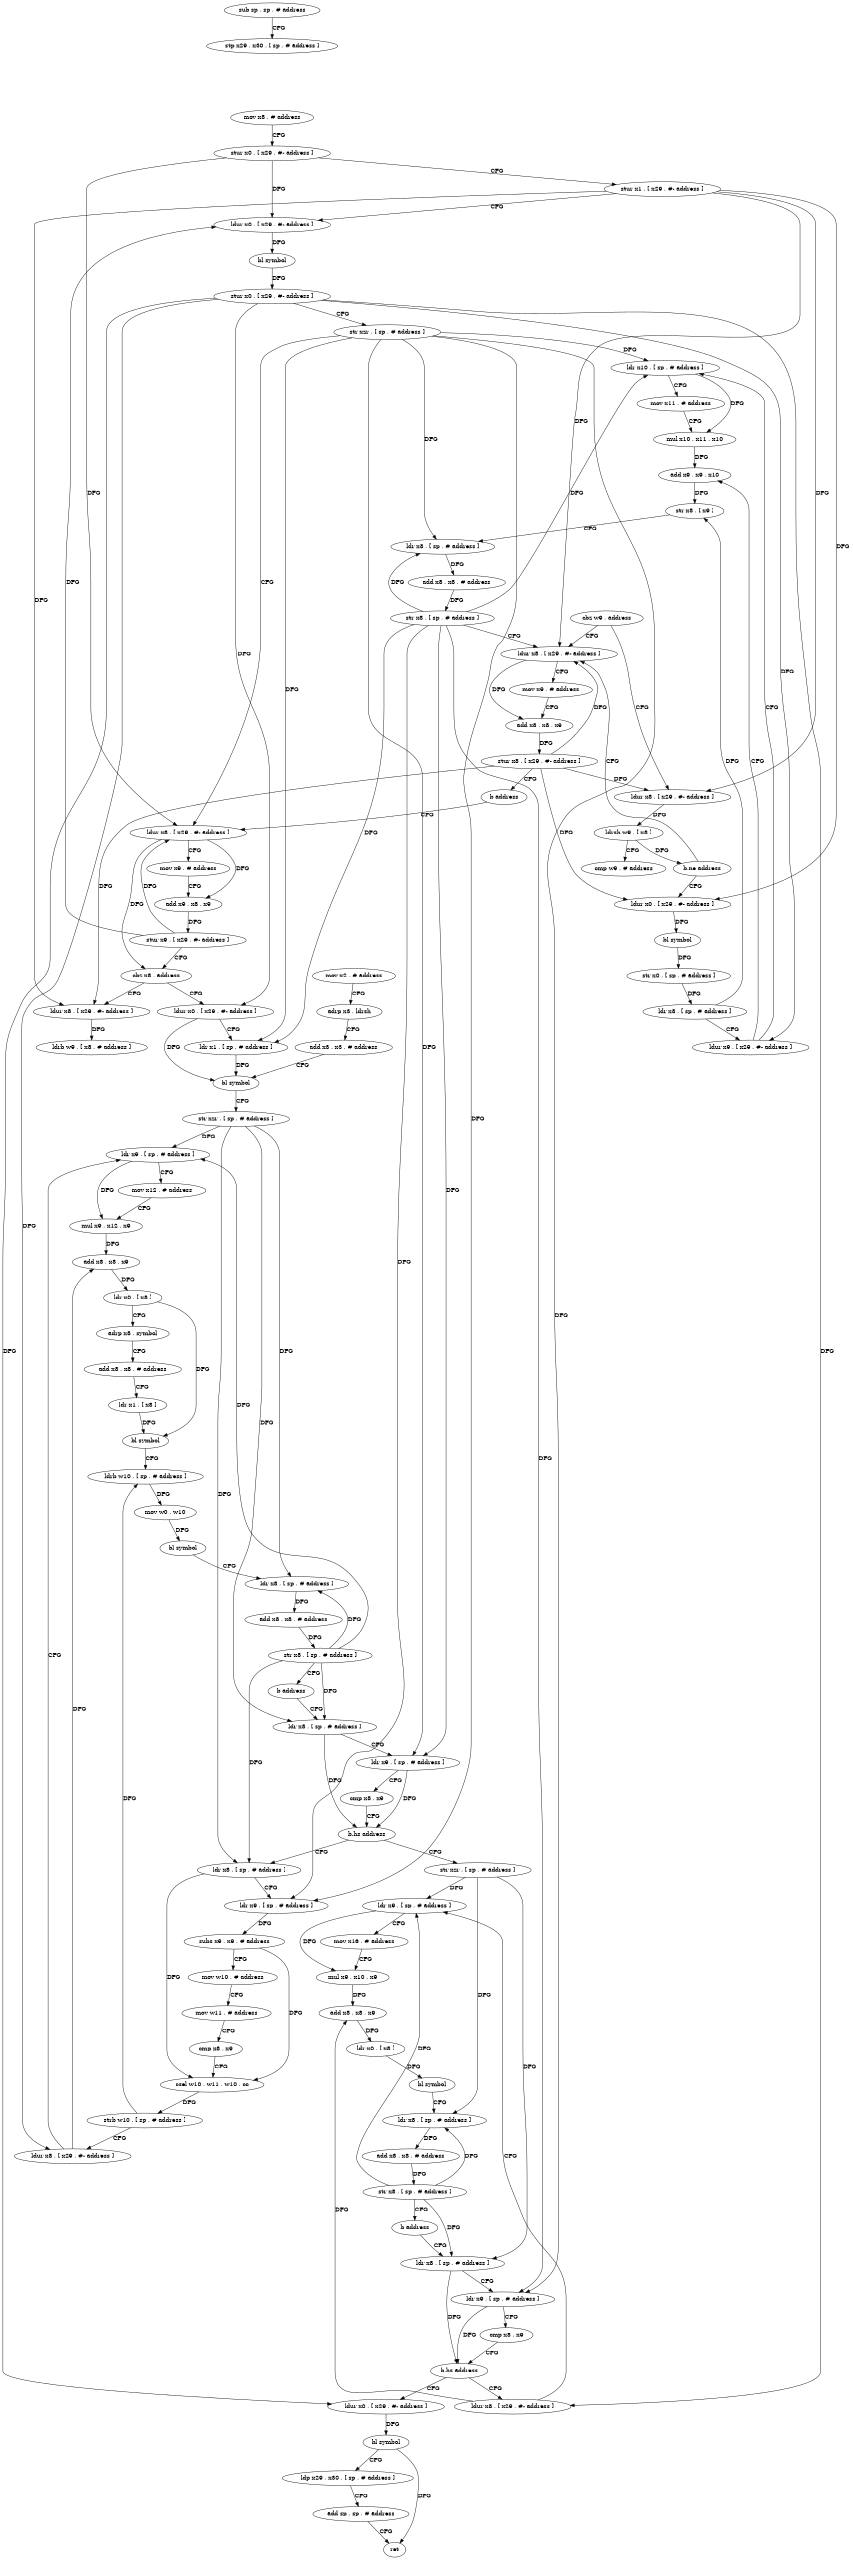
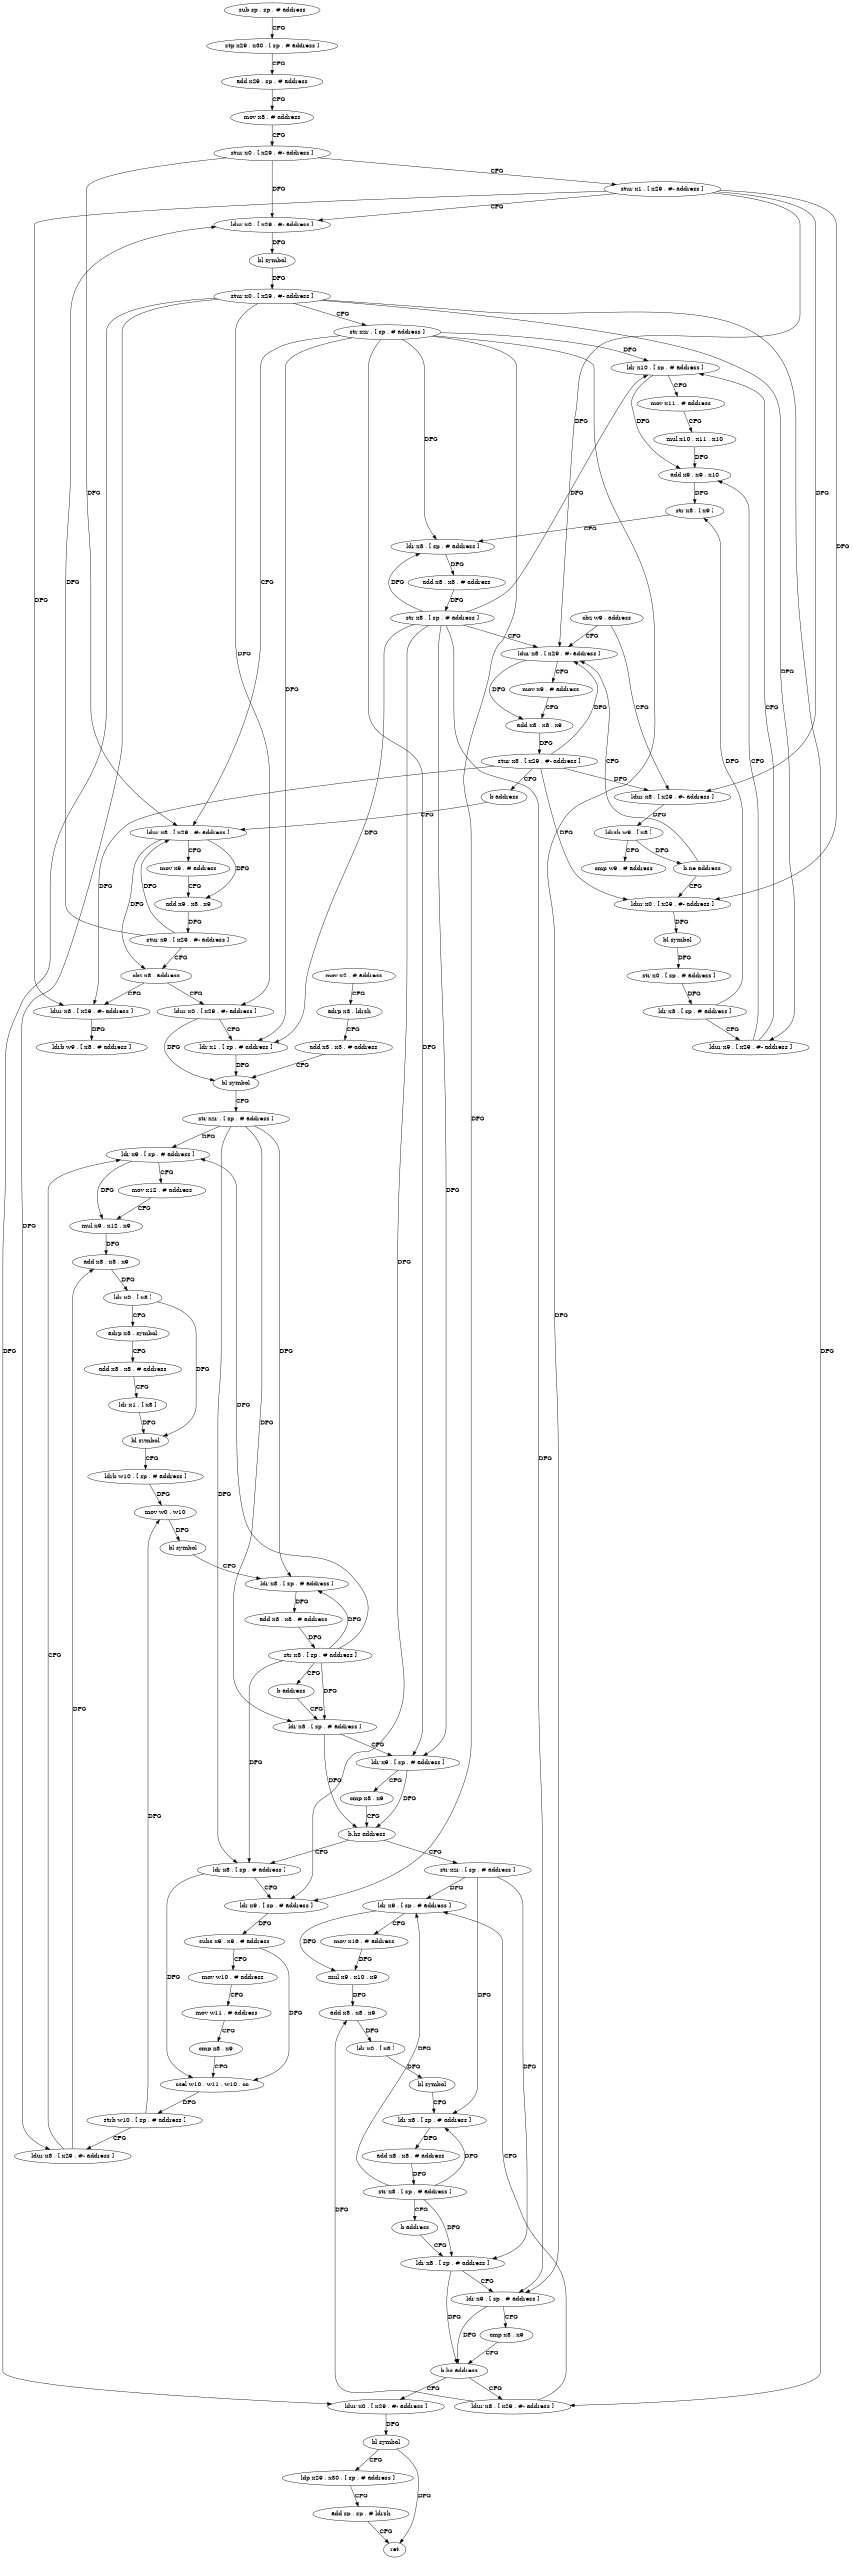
  digraph {
    n1 [label="sub sp , sp , # address"]
    n2 [label="stp x29 , x30 , [ sp , # address ]"]
+   n3 [label="add x29 , sp , # address"]
    n4 [label="mov x8 , # address"]
    n5 [label="stur x0 , [ x29 , #- address ]"]
    n6 [label="stur x1 , [ x29 , #- address ]"]
    n7 [label="ldur x0 , [ x29 , #- address ]"]
    n8 [label="ldur x8 , [ x29 , #- address ]"]
    n9 [label="ldur x8 , [ x29 , #- address ]"]
    n10 [label="ldur x8 , [ x29 , #- address ]"]
    n11 [label="ldur x8 , [ x29 , #- address ]"]
    n12 [label="ldur x0 , [ x29 , #- address ]"]
    n13 [label="bl symbol"]
    n14 [label="mov x9 , # address"]
    n15 [label="add x9 , x8 , x9"]
    n16 [label="cbz x8 , address"]
    n17 [label="ldrb w9 , [ x8 , # address ]"]
    n18 [label="mov x9 , # address"]
    n19 [label="add x8 , x8 , x9"]
    n20 [label="ldrsh w9 , [ x8 ]"]
    n21 [label="bl symbol"]
    n22 [label="stur x0 , [ x29 , #- address ]"]
    n23 [label="str xzr , [ sp , # address ]"]
    n24 [label="ldur x0 , [ x29 , #- address ]"]
    n25 [label="ldur x8 , [ x29 , #- address ]"]
    n26 [label="ldur x0 , [ x29 , #- address ]"]
    n27 [label="ldur x8 , [ x29 , #- address ]"]
    n28 [label="ldur x9 , [ x29 , #- address ]"]
    n29 [label="ldr x1 , [ sp , # address ]"]
    n30 [label="ldr x9 , [ sp , # address ]"]
    n31 [label="ldr x9 , [ sp , # address ]"]
    n32 [label="ldr x10 , [ sp , # address ]"]
    n33 [label="ldr x8 , [ sp , # address ]"]
    n34 [label="ldr x9 , [ sp , # address ]"]
    n35 [label="bl symbol"]
    n36 [label="ldr x9 , [ sp , # address ]"]
    n37 [label="add x8 , x8 , x9"]
    n38 [label="bl symbol"]
    n39 [label="ldr x9 , [ sp , # address ]"]
    n40 [label="add x8 , x8 , x9"]
    n41 [label="add x9 , x9 , x10"]
    n42 [label="subs x9 , x9 , # address"]
    n43 [label="b.hs address"]
    n44 [label="cmp x8 , x9"]
    n45 [label="mov x11 , # address"]
    n46 [label="mul x10 , x11 , x10"]
    n47 [label="add x8 , x8 , # address"]
    n48 [label="b.hs address"]
    n49 [label="cmp x8 , x9"]
    n50 [label="stur x9 , [ x29 , #- address ]"]
    n51 [label="str xzr , [ sp , # address ]"]
    n52 [label="mov x2 , # address"]
    n53 [label="adrp x3 , ldrsh"]
    n54 [label="add x3 , x3 , # address"]
    n55 [label="ldr x8 , [ sp , # address ]"]
    n56 [label="ldr x8 , [ sp , # address ]"]
    n57 [label="ldr x8 , [ sp , # address ]"]
    n58 [label="csel w10 , w11 , w10 , cc"]
    n59 [label="mov x12 , # address"]
    n60 [label="mul x9 , x12 , x9"]
    n61 [label="add x8 , x8 , # address"]
    n62 [label="str xzr , [ sp , # address ]"]
    n63 [label="cbz w9 , address"]
    n64 [label="stur x8 , [ x29 , #- address ]"]
    n65 [label="cmp w9 , # address"]
    n66 [label="b.ne address"]
    n67 [label="ldr x8 , [ sp , # address ]"]
    n68 [label="ldr x8 , [ sp , # address ]"]
    n69 [label="mov x16 , # address"]
    n70 [label="mul x9 , x10 , x9"]
    n71 [label="add x8 , x8 , # address"]
    n72 [label="strb w10 , [ sp , # address ]"]
    n73 [label="mov w10 , # address"]
    n74 [label="mov w11 , # address"]
    n75 [label="cmp x8 , x9"]
    n76 [label="ldrb w10 , [ sp , # address ]"]
    n77 [label="mov w0 , w10"]
    n78 [label="ldr x0 , [ x8 ]"]
    n79 [label="adrp x8 , symbol"]
    n80 [label="bl symbol"]
    n81 [label="add x8 , x8 , # address"]
    n82 [label="ldr x1 , [ x8 ]"]
    n83 [label="bl symbol"]
    n84 [label="str x8 , [ sp , # address ]"]
    n85 [label="b address"]
    n86 [label="b address"]
    n87 [label="str x0 , [ sp , # address ]"]
    n88 [label="ldp x29 , x30 , [ sp , # address ]"]
    n89 [label=ret]
-   n90 [label="add sp , sp , # address"]
+   n90 [label="add sp , sp , # ldrsh"]
    n91 [label="ldr x0 , [ x8 ]"]
    n92 [label="bl symbol"]
    n93 [label="str x8 , [ sp , # address ]"]
    n94 [label="b address"]
    n95 [label="ldr x8 , [ sp , # address ]"]
    n96 [label="str x8 , [ x9 ]"]
    n97 [label="str x8 , [ sp , # address ]"]
    n1 -> n2 [label=CFG]
+   n2 -> n3 [label=CFG]
+   n3 -> n4 [label=CFG]
    n4 -> n5 [label=CFG]
    n5 -> n6 [label=CFG]
    n5 -> n7 [label=DFG]
    n5 -> n8 [label=DFG]
    n6 -> n7 [label=CFG]
    n6 -> n9 [label=DFG]
    n6 -> n10 [label=DFG]
    n6 -> n11 [label=DFG]
    n6 -> n12 [label=DFG]
    n7 -> n13 [label=DFG]
    n8 -> n14 [label=CFG]
    n8 -> n15 [label=DFG]
    n8 -> n16 [label=DFG]
    n9 -> n17 [label=DFG]
    n10 -> n18 [label=CFG]
    n10 -> n19 [label=DFG]
    n11 -> n20 [label=DFG]
    n12 -> n21 [label=DFG]
    n13 -> n22 [label=DFG]
    n14 -> n15 [label=CFG]
    n15 -> n50 [label=DFG]
    n16 -> n9 [label=CFG]
    n16 -> n24 [label=CFG]
    n18 -> n19 [label=CFG]
    n19 -> n64 [label=DFG]
    n20 -> n65 [label=CFG]
    n20 -> n66 [label=DFG]
    n21 -> n87 [label=DFG]
    n22 -> n23 [label=CFG]
    n22 -> n24 [label=DFG]
    n22 -> n25 [label=DFG]
    n22 -> n26 [label=DFG]
    n22 -> n27 [label=DFG]
    n22 -> n28 [label=DFG]
    n23 -> n8 [label=CFG]
    n23 -> n29 [label=DFG]
    n23 -> n30 [label=DFG]
    n23 -> n31 [label=DFG]
    n23 -> n32 [label=DFG]
    n23 -> n33 [label=DFG]
    n23 -> n34 [label=DFG]
    n24 -> n29 [label=CFG]
    n24 -> n35 [label=DFG]
    n25 -> n36 [label=CFG]
    n25 -> n37 [label=DFG]
    n26 -> n38 [label=DFG]
    n27 -> n39 [label=CFG]
    n27 -> n40 [label=DFG]
    n28 -> n32 [label=CFG]
    n28 -> n41 [label=CFG]
    n29 -> n35 [label=DFG]
    n30 -> n42 [label=DFG]
    n31 -> n43 [label=DFG]
    n31 -> n44 [label=CFG]
    n32 -> n45 [label=CFG]
-   n32 -> n46 [label=DFG]
+   n32 -> n41 [label=DFG]
    n33 -> n47 [label=DFG]
    n34 -> n48 [label=DFG]
    n34 -> n49 [label=CFG]
    n35 -> n51 [label=CFG]
    n36 -> n59 [label=CFG]
    n36 -> n60 [label=DFG]
    n37 -> n78 [label=DFG]
    n38 -> n88 [label=CFG]
    n38 -> n89 [label=DFG]
    n39 -> n69 [label=CFG]
    n39 -> n70 [label=DFG]
    n40 -> n91 [label=DFG]
    n41 -> n96 [label=DFG]
    n42 -> n58 [label=DFG]
    n42 -> n73 [label=CFG]
    n43 -> n56 [label=CFG]
    n43 -> n62 [label=CFG]
    n44 -> n43 [label=CFG]
    n45 -> n46 [label=CFG]
    n46 -> n41 [label=DFG]
    n47 -> n97 [label=DFG]
    n48 -> n26 [label=CFG]
    n48 -> n27 [label=CFG]
    n49 -> n48 [label=CFG]
    n50 -> n7 [label=DFG]
    n50 -> n8 [label=DFG]
    n50 -> n16 [label=CFG]
    n51 -> n36 [label=DFG]
    n51 -> n55 [label=DFG]
    n51 -> n56 [label=DFG]
    n51 -> n57 [label=DFG]
    n52 -> n53 [label=CFG]
    n53 -> n54 [label=CFG]
    n54 -> n35 [label=CFG]
    n55 -> n31 [label=CFG]
    n55 -> n43 [label=DFG]
    n56 -> n30 [label=CFG]
    n56 -> n58 [label=DFG]
    n57 -> n61 [label=DFG]
    n58 -> n72 [label=DFG]
    n59 -> n60 [label=CFG]
    n60 -> n37 [label=DFG]
    n61 -> n84 [label=DFG]
    n62 -> n39 [label=DFG]
    n62 -> n67 [label=DFG]
    n62 -> n68 [label=DFG]
    n63 -> n10 [label=CFG]
    n63 -> n11 [label=CFG]
    n64 -> n9 [label=DFG]
    n64 -> n10 [label=DFG]
    n64 -> n11 [label=DFG]
    n64 -> n12 [label=DFG]
    n64 -> n86 [label=CFG]
    n66 -> n10 [label=CFG]
    n66 -> n12 [label=CFG]
    n67 -> n34 [label=CFG]
    n67 -> n48 [label=DFG]
    n68 -> n71 [label=DFG]
-   n69 -> n70 [label=CFG]
+   n69 -> n70 [label=DFG]
    n70 -> n40 [label=DFG]
    n71 -> n93 [label=DFG]
    n72 -> n25 [label=CFG]
-   n72 -> n76 [label=DFG]
+   n72 -> n77 [label=DFG]
    n73 -> n74 [label=CFG]
    n74 -> n75 [label=CFG]
    n75 -> n58 [label=CFG]
    n76 -> n77 [label=DFG]
    n77 -> n83 [label=DFG]
    n78 -> n79 [label=CFG]
    n78 -> n80 [label=DFG]
    n79 -> n81 [label=CFG]
    n80 -> n76 [label=CFG]
    n81 -> n82 [label=CFG]
    n82 -> n80 [label=DFG]
    n83 -> n57 [label=CFG]
    n84 -> n36 [label=DFG]
    n84 -> n55 [label=DFG]
    n84 -> n56 [label=DFG]
    n84 -> n57 [label=DFG]
    n84 -> n85 [label=CFG]
    n85 -> n55 [label=CFG]
    n86 -> n8 [label=CFG]
    n87 -> n95 [label=DFG]
    n88 -> n90 [label=CFG]
    n90 -> n89 [label=CFG]
    n91 -> n92 [label=DFG]
    n92 -> n68 [label=CFG]
    n93 -> n39 [label=DFG]
    n93 -> n67 [label=DFG]
    n93 -> n68 [label=DFG]
    n93 -> n94 [label=CFG]
    n94 -> n67 [label=CFG]
    n95 -> n28 [label=CFG]
    n95 -> n96 [label=DFG]
    n96 -> n33 [label=CFG]
    n97 -> n10 [label=CFG]
    n97 -> n29 [label=DFG]
    n97 -> n30 [label=DFG]
    n97 -> n31 [label=DFG]
    n97 -> n32 [label=DFG]
    n97 -> n33 [label=DFG]
    n97 -> n34 [label=DFG]
  }
